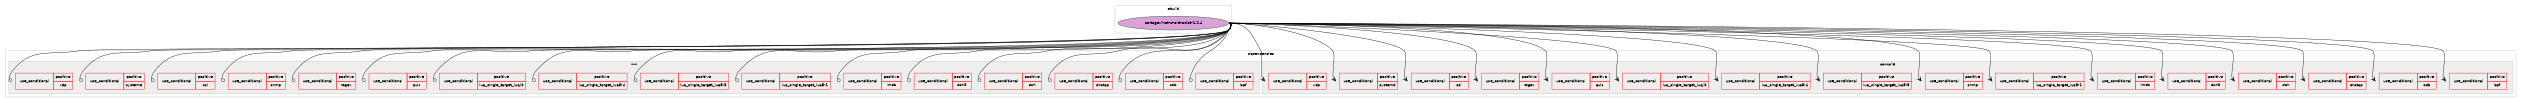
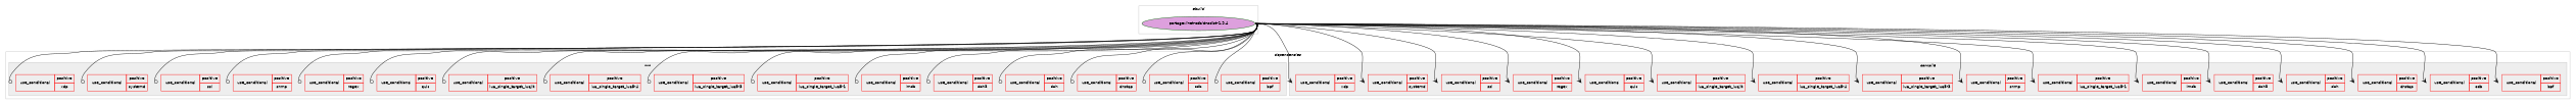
  digraph {
    compound=true
    concentrate=true
    fontname=Helvetica
    fontsize=10
    newrank=true
    rankdir=TB
    ranksep=1.5
    node [color=red fontname=Helvetica fontsize=10 shape=none]
    edge [arrowhead=vee headport=w style=solid tailport=e weight=20]
-   n1 [color=darkgreen label="portage://net-dns/dnsdist-1.9.4" width=4 style=filled fillcolor=plum shape=""]
+   n1 [color=darkgreen label="portage://net-cdb/dnsdist-1.9.4" width=4 style=filled fillcolor=plum shape=""]
    n2 [label=<<TABLE BORDER="0" CELLBORDER="1" CELLSPACING="0" CELLPADDING="4"><TR><TD ROWSPAN="3" CELLPADDING="10">use_conditional</TD></TR><TR><TD>positive</TD></TR><TR><TD>bpf</TD></TR></TABLE>>]
    n3 [label=<<TABLE BORDER="0" CELLBORDER="1" CELLSPACING="0" CELLPADDING="4"><TR><TD ROWSPAN="3" CELLPADDING="10">use_conditional</TD></TR><TR><TD>positive</TD></TR><TR><TD>cdb</TD></TR></TABLE>>]
    n4 [label=<<TABLE BORDER="0" CELLBORDER="1" CELLSPACING="0" CELLPADDING="4"><TR><TD ROWSPAN="3" CELLPADDING="10">use_conditional</TD></TR><TR><TD>positive</TD></TR><TR><TD>dnstap</TD></TR></TABLE>>]
    n5 [label=<<TABLE BORDER="0" CELLBORDER="1" CELLSPACING="0" CELLPADDING="4"><TR><TD ROWSPAN="3" CELLPADDING="10">use_conditional</TD></TR><TR><TD>positive</TD></TR><TR><TD>doh</TD></TR></TABLE>>]
    n6 [label=<<TABLE BORDER="0" CELLBORDER="1" CELLSPACING="0" CELLPADDING="4"><TR><TD ROWSPAN="3" CELLPADDING="10">use_conditional</TD></TR><TR><TD>positive</TD></TR><TR><TD>doh3</TD></TR></TABLE>>]
    n7 [label=<<TABLE BORDER="0" CELLBORDER="1" CELLSPACING="0" CELLPADDING="4"><TR><TD ROWSPAN="3" CELLPADDING="10">use_conditional</TD></TR><TR><TD>positive</TD></TR><TR><TD>lmdb</TD></TR></TABLE>>]
    n8 [label=<<TABLE BORDER="0" CELLBORDER="1" CELLSPACING="0" CELLPADDING="4"><TR><TD ROWSPAN="3" CELLPADDING="10">use_conditional</TD></TR><TR><TD>positive</TD></TR><TR><TD>lua_single_target_lua5-1</TD></TR></TABLE>>]
    n9 [label=<<TABLE BORDER="0" CELLBORDER="1" CELLSPACING="0" CELLPADDING="4"><TR><TD ROWSPAN="3" CELLPADDING="10">use_conditional</TD></TR><TR><TD>positive</TD></TR><TR><TD>snmp</TD></TR></TABLE>>]
    n10 [label=<<TABLE BORDER="0" CELLBORDER="1" CELLSPACING="0" CELLPADDING="4"><TR><TD ROWSPAN="3" CELLPADDING="10">use_conditional</TD></TR><TR><TD>positive</TD></TR><TR><TD>lua_single_target_lua5-3</TD></TR></TABLE>>]
    n11 [label=<<TABLE BORDER="0" CELLBORDER="1" CELLSPACING="0" CELLPADDING="4"><TR><TD ROWSPAN="3" CELLPADDING="10">use_conditional</TD></TR><TR><TD>positive</TD></TR><TR><TD>lua_single_target_lua5-4</TD></TR></TABLE>>]
    n12 [label=<<TABLE BORDER="0" CELLBORDER="1" CELLSPACING="0" CELLPADDING="4"><TR><TD ROWSPAN="3" CELLPADDING="10">use_conditional</TD></TR><TR><TD>positive</TD></TR><TR><TD>lua_single_target_luajit</TD></TR></TABLE>>]
    n13 [label=<<TABLE BORDER="0" CELLBORDER="1" CELLSPACING="0" CELLPADDING="4"><TR><TD ROWSPAN="3" CELLPADDING="10">use_conditional</TD></TR><TR><TD>positive</TD></TR><TR><TD>quic</TD></TR></TABLE>>]
    n14 [label=<<TABLE BORDER="0" CELLBORDER="1" CELLSPACING="0" CELLPADDING="4"><TR><TD ROWSPAN="3" CELLPADDING="10">use_conditional</TD></TR><TR><TD>positive</TD></TR><TR><TD>regex</TD></TR></TABLE>>]
    n15 [label=<<TABLE BORDER="0" CELLBORDER="1" CELLSPACING="0" CELLPADDING="4"><TR><TD ROWSPAN="3" CELLPADDING="10">use_conditional</TD></TR><TR><TD>positive</TD></TR><TR><TD>ssl</TD></TR></TABLE>>]
    n16 [label=<<TABLE BORDER="0" CELLBORDER="1" CELLSPACING="0" CELLPADDING="4"><TR><TD ROWSPAN="3" CELLPADDING="10">use_conditional</TD></TR><TR><TD>positive</TD></TR><TR><TD>systemd</TD></TR></TABLE>>]
    n17 [label=<<TABLE BORDER="0" CELLBORDER="1" CELLSPACING="0" CELLPADDING="4"><TR><TD ROWSPAN="3" CELLPADDING="10">use_conditional</TD></TR><TR><TD>positive</TD></TR><TR><TD>xdp</TD></TR></TABLE>>]
    n18 [label=<<TABLE BORDER="0" CELLBORDER="1" CELLSPACING="0" CELLPADDING="4"><TR><TD ROWSPAN="3" CELLPADDING="10">use_conditional</TD></TR><TR><TD>positive</TD></TR><TR><TD>bpf</TD></TR></TABLE>>]
    n19 [label=<<TABLE BORDER="0" CELLBORDER="1" CELLSPACING="0" CELLPADDING="4"><TR><TD ROWSPAN="3" CELLPADDING="10">use_conditional</TD></TR><TR><TD>positive</TD></TR><TR><TD>cdb</TD></TR></TABLE>>]
    n20 [label=<<TABLE BORDER="0" CELLBORDER="1" CELLSPACING="0" CELLPADDING="4"><TR><TD ROWSPAN="3" CELLPADDING="10">use_conditional</TD></TR><TR><TD>positive</TD></TR><TR><TD>dnstap</TD></TR></TABLE>>]
    n21 [label=<<TABLE BORDER="0" CELLBORDER="1" CELLSPACING="0" CELLPADDING="4"><TR><TD ROWSPAN="3" CELLPADDING="10">use_conditional</TD></TR><TR><TD>positive</TD></TR><TR><TD>doh</TD></TR></TABLE>>]
    n22 [label=<<TABLE BORDER="0" CELLBORDER="1" CELLSPACING="0" CELLPADDING="4"><TR><TD ROWSPAN="3" CELLPADDING="10">use_conditional</TD></TR><TR><TD>positive</TD></TR><TR><TD>doh3</TD></TR></TABLE>>]
    n23 [label=<<TABLE BORDER="0" CELLBORDER="1" CELLSPACING="0" CELLPADDING="4"><TR><TD ROWSPAN="3" CELLPADDING="10">use_conditional</TD></TR><TR><TD>positive</TD></TR><TR><TD>lmdb</TD></TR></TABLE>>]
    n24 [label=<<TABLE BORDER="0" CELLBORDER="1" CELLSPACING="0" CELLPADDING="4"><TR><TD ROWSPAN="3" CELLPADDING="10">use_conditional</TD></TR><TR><TD>positive</TD></TR><TR><TD>lua_single_target_lua5-1</TD></TR></TABLE>>]
    n25 [label=<<TABLE BORDER="0" CELLBORDER="1" CELLSPACING="0" CELLPADDING="4"><TR><TD ROWSPAN="3" CELLPADDING="10">use_conditional</TD></TR><TR><TD>positive</TD></TR><TR><TD>lua_single_target_lua5-3</TD></TR></TABLE>>]
    n26 [label=<<TABLE BORDER="0" CELLBORDER="1" CELLSPACING="0" CELLPADDING="4"><TR><TD ROWSPAN="3" CELLPADDING="10">use_conditional</TD></TR><TR><TD>positive</TD></TR><TR><TD>lua_single_target_lua5-4</TD></TR></TABLE>>]
    n27 [label=<<TABLE BORDER="0" CELLBORDER="1" CELLSPACING="0" CELLPADDING="4"><TR><TD ROWSPAN="3" CELLPADDING="10">use_conditional</TD></TR><TR><TD>positive</TD></TR><TR><TD>lua_single_target_luajit</TD></TR></TABLE>>]
    n28 [label=<<TABLE BORDER="0" CELLBORDER="1" CELLSPACING="0" CELLPADDING="4"><TR><TD ROWSPAN="3" CELLPADDING="10">use_conditional</TD></TR><TR><TD>positive</TD></TR><TR><TD>quic</TD></TR></TABLE>>]
    n29 [label=<<TABLE BORDER="0" CELLBORDER="1" CELLSPACING="0" CELLPADDING="4"><TR><TD ROWSPAN="3" CELLPADDING="10">use_conditional</TD></TR><TR><TD>positive</TD></TR><TR><TD>regex</TD></TR></TABLE>>]
    n30 [label=<<TABLE BORDER="0" CELLBORDER="1" CELLSPACING="0" CELLPADDING="4"><TR><TD ROWSPAN="3" CELLPADDING="10">use_conditional</TD></TR><TR><TD>positive</TD></TR><TR><TD>snmp</TD></TR></TABLE>>]
    n31 [label=<<TABLE BORDER="0" CELLBORDER="1" CELLSPACING="0" CELLPADDING="4"><TR><TD ROWSPAN="3" CELLPADDING="10">use_conditional</TD></TR><TR><TD>positive</TD></TR><TR><TD>ssl</TD></TR></TABLE>>]
    n32 [label=<<TABLE BORDER="0" CELLBORDER="1" CELLSPACING="0" CELLPADDING="4"><TR><TD ROWSPAN="3" CELLPADDING="10">use_conditional</TD></TR><TR><TD>positive</TD></TR><TR><TD>systemd</TD></TR></TABLE>>]
    n33 [label=<<TABLE BORDER="0" CELLBORDER="1" CELLSPACING="0" CELLPADDING="4"><TR><TD ROWSPAN="3" CELLPADDING="10">use_conditional</TD></TR><TR><TD>positive</TD></TR><TR><TD>xdp</TD></TR></TABLE>>]
    subgraph cluster_1 {
      color=gray
      label=<<i>ebuild</i>>
      rank=same
      n1
    }
    subgraph cluster_2 {
      color=gray
      label=<<i>dependencies</i>>
      subgraph cluster_3 {
        color=gray
        fillcolor="#eeeeee"
        label=<<i>compile</i>>
        style=filled
        subgraph sub_4 {
          color=gray
          fillcolor="#eeeeee"
          label=<<i>compile</i>>
          style=filled
          n2
        }
        subgraph sub_5 {
          color=gray
          fillcolor="#eeeeee"
          label=<<i>compile</i>>
          style=filled
          n3
        }
        subgraph sub_6 {
          color=gray
          fillcolor="#eeeeee"
          label=<<i>compile</i>>
          style=filled
          n4
        }
        subgraph sub_7 {
          color=gray
          fillcolor="#eeeeee"
          label=<<i>compile</i>>
          style=filled
          n5
        }
        subgraph sub_8 {
          color=gray
          fillcolor="#eeeeee"
          label=<<i>compile</i>>
          style=filled
          n6
        }
        subgraph sub_9 {
          color=gray
          fillcolor="#eeeeee"
          label=<<i>compile</i>>
          style=filled
          n7
        }
        subgraph sub_10 {
          color=gray
          fillcolor="#eeeeee"
          label=<<i>compile</i>>
          style=filled
          n8
        }
        subgraph sub_11 {
          color=gray
          fillcolor="#eeeeee"
          label=<<i>compile</i>>
          style=filled
          n9
        }
        subgraph sub_12 {
          color=gray
          fillcolor="#eeeeee"
          label=<<i>compile</i>>
          style=filled
          n10
        }
        subgraph sub_13 {
          color=gray
          fillcolor="#eeeeee"
          label=<<i>compile</i>>
          style=filled
          n11
        }
        subgraph sub_14 {
          color=gray
          fillcolor="#eeeeee"
          label=<<i>compile</i>>
          style=filled
          n12
        }
        subgraph sub_15 {
          color=gray
          fillcolor="#eeeeee"
          label=<<i>compile</i>>
          style=filled
          n13
        }
        subgraph sub_16 {
          color=gray
          fillcolor="#eeeeee"
          label=<<i>compile</i>>
          style=filled
          n14
        }
        subgraph sub_17 {
          color=gray
          fillcolor="#eeeeee"
          label=<<i>compile</i>>
          style=filled
          n15
        }
        subgraph sub_18 {
          color=gray
          fillcolor="#eeeeee"
          label=<<i>compile</i>>
          style=filled
          n16
        }
        subgraph sub_19 {
          color=gray
          fillcolor="#eeeeee"
          label=<<i>compile</i>>
          style=filled
          n17
        }
      }
      subgraph cluster_20 {
        color=gray
        fillcolor="#eeeeee"
        label=<<i>compile and run</i>>
        style=filled
      }
      subgraph cluster_21 {
        color=gray
        fillcolor="#eeeeee"
        label=<<i>run</i>>
        style=filled
        subgraph sub_22 {
          color=gray
          fillcolor="#eeeeee"
          label=<<i>run</i>>
          style=filled
          n18
        }
        subgraph sub_23 {
          color=gray
          fillcolor="#eeeeee"
          label=<<i>run</i>>
          style=filled
          n19
        }
        subgraph sub_24 {
          color=gray
          fillcolor="#eeeeee"
          label=<<i>run</i>>
          style=filled
          n20
        }
        subgraph sub_25 {
          color=gray
          fillcolor="#eeeeee"
          label=<<i>run</i>>
          style=filled
          n21
        }
        subgraph sub_26 {
          color=gray
          fillcolor="#eeeeee"
          label=<<i>run</i>>
          style=filled
          n22
        }
        subgraph sub_27 {
          color=gray
          fillcolor="#eeeeee"
          label=<<i>run</i>>
          style=filled
          n23
        }
        subgraph sub_28 {
          color=gray
          fillcolor="#eeeeee"
          label=<<i>run</i>>
          style=filled
          n24
        }
        subgraph sub_29 {
          color=gray
          fillcolor="#eeeeee"
          label=<<i>run</i>>
          style=filled
          n25
        }
        subgraph sub_30 {
          color=gray
          fillcolor="#eeeeee"
          label=<<i>run</i>>
          style=filled
          n26
        }
        subgraph sub_31 {
          color=gray
          fillcolor="#eeeeee"
          label=<<i>run</i>>
          style=filled
          n27
        }
        subgraph sub_32 {
          color=gray
          fillcolor="#eeeeee"
          label=<<i>run</i>>
          style=filled
          n28
        }
        subgraph sub_33 {
          color=gray
          fillcolor="#eeeeee"
          label=<<i>run</i>>
          style=filled
          n29
        }
        subgraph sub_34 {
          color=gray
          fillcolor="#eeeeee"
          label=<<i>run</i>>
          style=filled
          n30
        }
        subgraph sub_35 {
          color=gray
          fillcolor="#eeeeee"
          label=<<i>run</i>>
          style=filled
          n31
        }
        subgraph sub_36 {
          color=gray
          fillcolor="#eeeeee"
          label=<<i>run</i>>
          style=filled
          n32
        }
        subgraph sub_37 {
          color=gray
          fillcolor="#eeeeee"
          label=<<i>run</i>>
          style=filled
          n33
        }
      }
    }
    subgraph cluster_38 {
      color=gray
      label=<<i>candidates</i>>
      rank=same
    }
    n1 -> n2
    n1 -> n3
    n1 -> n4
    n1 -> n5
    n1 -> n6
    n1 -> n7
    n1 -> n8
    n1 -> n9
    n1 -> n10
    n1 -> n11
    n1 -> n12
    n1 -> n13
    n1 -> n14
    n1 -> n15
    n1 -> n16
    n1 -> n17
    n1 -> n18 [arrowhead=odot]
    n1 -> n19 [arrowhead=odot]
    n1 -> n20 [arrowhead=odot]
    n1 -> n21 [arrowhead=odot]
    n1 -> n22 [arrowhead=odot]
    n1 -> n23 [arrowhead=odot]
    n1 -> n24 [arrowhead=odot]
    n1 -> n25 [arrowhead=odot]
    n1 -> n26 [arrowhead=odot]
    n1 -> n27 [arrowhead=odot]
    n1 -> n28 [arrowhead=odot]
    n1 -> n29 [arrowhead=odot]
    n1 -> n30 [arrowhead=odot]
    n1 -> n31 [arrowhead=odot]
    n1 -> n32 [arrowhead=odot]
    n1 -> n33 [arrowhead=odot]
  }
